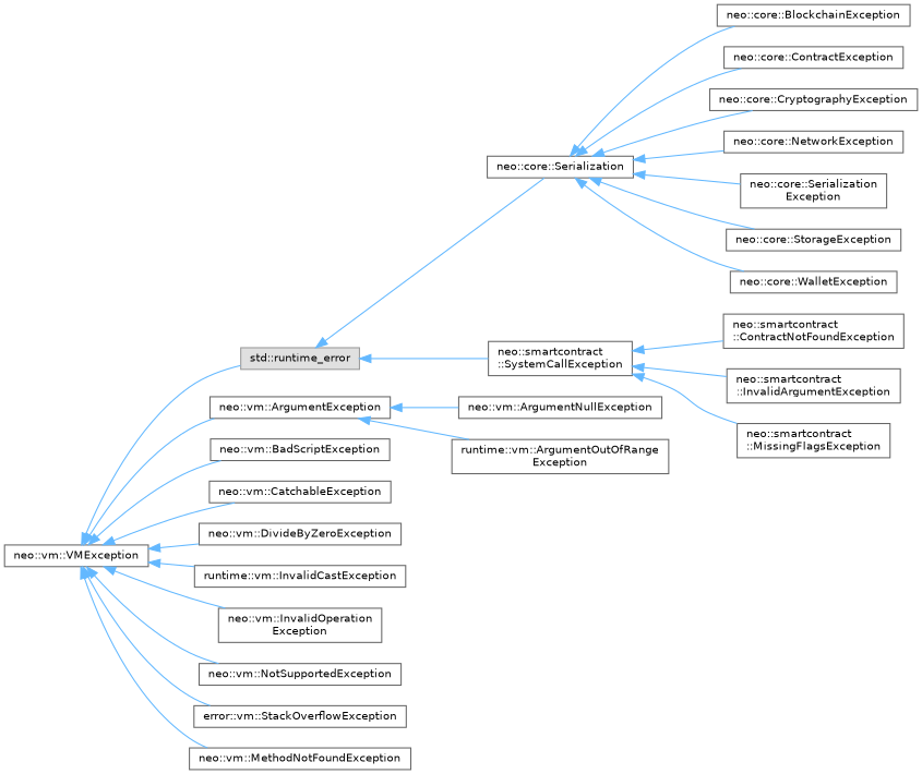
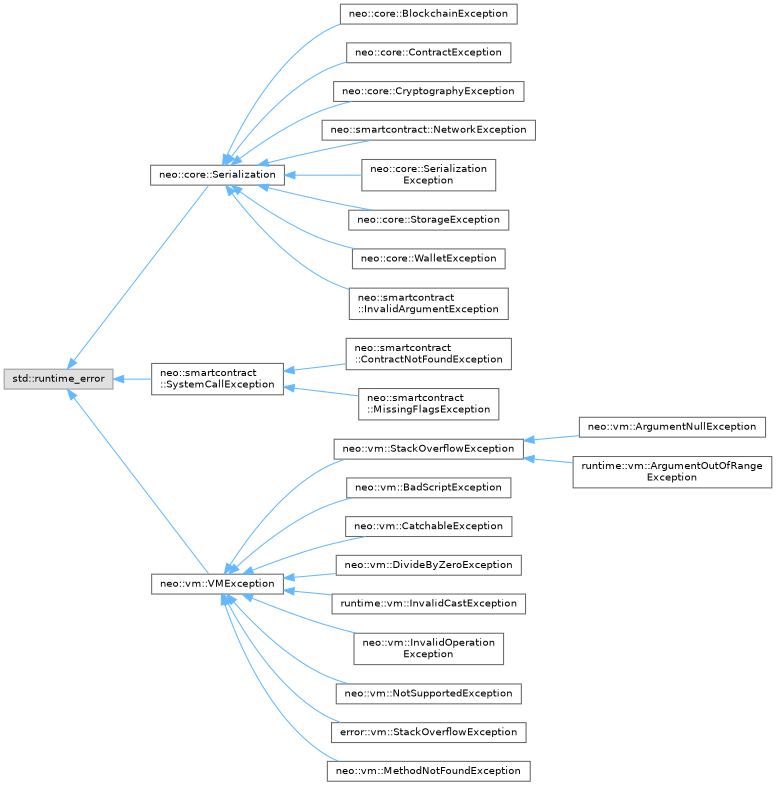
  digraph {
    rankdir=LR
    node [color=grey40 fillcolor=white fontname=Helvetica fontsize=10 shape=box style=filled]
    edge [color=steelblue1 dir=back fontname=Helvetica fontsize=10 labelfontname=Helvetica labelfontsize=10 style=solid]
    n1 [color=grey60 fillcolor="#E0E0E0" height=0.2 label="std::runtime_error" width=0.4]
    n2 [height=0.2 label="neo::core::Serialization" width=0.4]
    n3 [height=0.2 label="neo::smartcontract\l::SystemCallException" width=0.4]
    n4 [height=0.2 label="neo::vm::VMException" width=0.4]
    n5 [height=0.2 label="neo::core::BlockchainException" width=0.4]
    n6 [height=0.2 label="neo::core::ContractException" width=0.4]
    n7 [height=0.2 label="neo::core::CryptographyException" width=0.4]
-   n8 [height=0.2 label="neo::core::NetworkException" width=0.4]
+   n8 [height=0.2 label="neo::smartcontract::NetworkException" width=0.4]
    n9 [height=0.2 label="neo::core::Serialization\lException" width=0.4]
    n10 [height=0.2 label="neo::core::StorageException" width=0.4]
    n11 [height=0.2 label="neo::core::WalletException" width=0.4]
    n12 [height=0.2 label="neo::smartcontract\l::ContractNotFoundException" width=0.4]
    n13 [height=0.2 label="neo::smartcontract\l::InvalidArgumentException" width=0.4]
    n14 [height=0.2 label="neo::smartcontract\l::MissingFlagsException" width=0.4]
-   n15 [height=0.2 label="neo::vm::ArgumentException" width=0.4]
+   n15 [height=0.2 label="neo::vm::StackOverflowException" width=0.4]
    n16 [height=0.2 label="neo::vm::BadScriptException" width=0.4]
    n17 [height=0.2 label="neo::vm::CatchableException" width=0.4]
    n18 [height=0.2 label="neo::vm::DivideByZeroException" width=0.4]
    n19 [height=0.2 label="runtime::vm::InvalidCastException" width=0.4]
    n20 [height=0.2 label="neo::vm::InvalidOperation\lException" width=0.4]
    n21 [height=0.2 label="neo::vm::NotSupportedException" width=0.4]
    n22 [height=0.2 label="error::vm::StackOverflowException" width=0.4]
    n23 [height=0.2 label="neo::vm::MethodNotFoundException" width=0.4]
    n24 [height=0.2 label="neo::vm::ArgumentNullException" width=0.4]
    n25 [height=0.2 label="runtime::vm::ArgumentOutOfRange\lException" width=0.4]
    n1 -> n2
    n1 -> n3
-   n4 -> n1
+   n1 -> n4
    n2 -> n5
    n2 -> n6
    n2 -> n7
    n2 -> n8
    n2 -> n9
    n2 -> n10
    n2 -> n11
    n3 -> n12
-   n3 -> n13
+   n2 -> n13
    n3 -> n14
    n4 -> n15
    n4 -> n16
    n4 -> n17
    n4 -> n18
    n4 -> n19
    n4 -> n20
    n4 -> n21
    n4 -> n22
    n4 -> n23
    n15 -> n24
    n15 -> n25
  }
